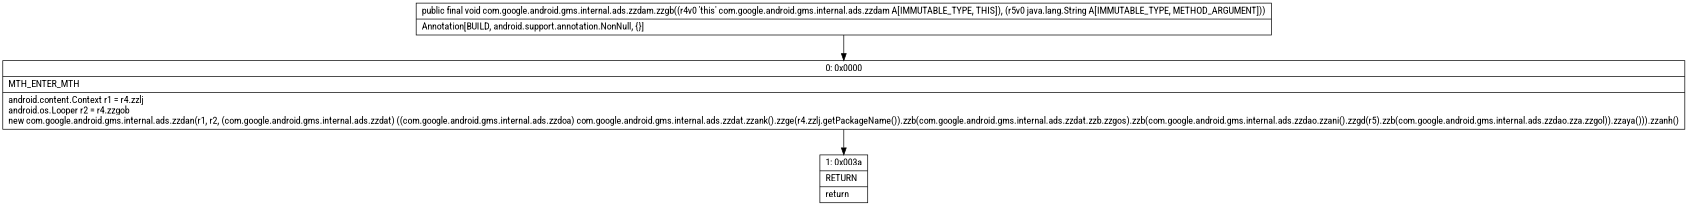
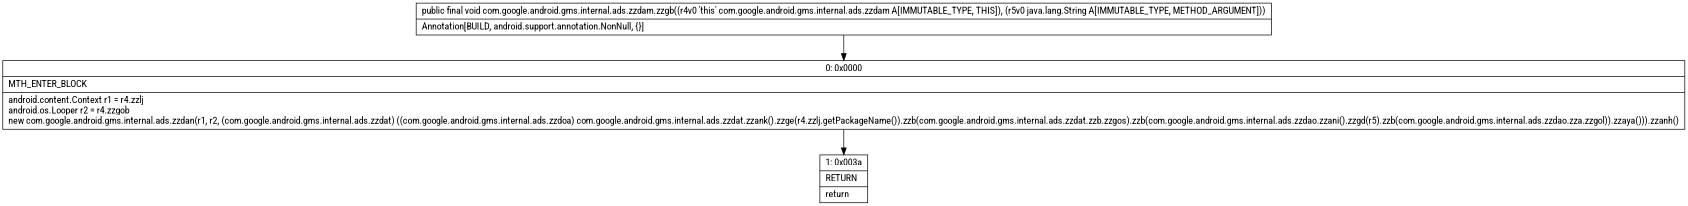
  digraph {
    fontname="Roboto Condensed"
    node [shape=record fontname="Roboto Condensed"]
    edge [fontname="Roboto Condensed"]
-   n1 [label="{0\:\ 0x0000|MTH_ENTER_MTH\l|android.content.Context r1 = r4.zzlj\landroid.os.Looper r2 = r4.zzgob\lnew com.google.android.gms.internal.ads.zzdan(r1, r2, (com.google.android.gms.internal.ads.zzdat) ((com.google.android.gms.internal.ads.zzdoa) com.google.android.gms.internal.ads.zzdat.zzank().zzge(r4.zzlj.getPackageName()).zzb(com.google.android.gms.internal.ads.zzdat.zzb.zzgos).zzb(com.google.android.gms.internal.ads.zzdao.zzani().zzgd(r5).zzb(com.google.android.gms.internal.ads.zzdao.zza.zzgol)).zzaya())).zzanh()\l}"]
+   n1 [label="{0\:\ 0x0000|MTH_ENTER_BLOCK\l|android.content.Context r1 = r4.zzlj\landroid.os.Looper r2 = r4.zzgob\lnew com.google.android.gms.internal.ads.zzdan(r1, r2, (com.google.android.gms.internal.ads.zzdat) ((com.google.android.gms.internal.ads.zzdoa) com.google.android.gms.internal.ads.zzdat.zzank().zzge(r4.zzlj.getPackageName()).zzb(com.google.android.gms.internal.ads.zzdat.zzb.zzgos).zzb(com.google.android.gms.internal.ads.zzdao.zzani().zzgd(r5).zzb(com.google.android.gms.internal.ads.zzdao.zza.zzgol)).zzaya())).zzanh()\l}"]
    n2 [label="{1\:\ 0x003a|RETURN\l|return\l}"]
    n3 [label="{public final void com.google.android.gms.internal.ads.zzdam.zzgb((r4v0 'this' com.google.android.gms.internal.ads.zzdam A[IMMUTABLE_TYPE, THIS]), (r5v0 java.lang.String A[IMMUTABLE_TYPE, METHOD_ARGUMENT]))  | Annotation[BUILD, android.support.annotation.NonNull, \{\}]\l}"]
    n1 -> n2
    n3 -> n1
  }
